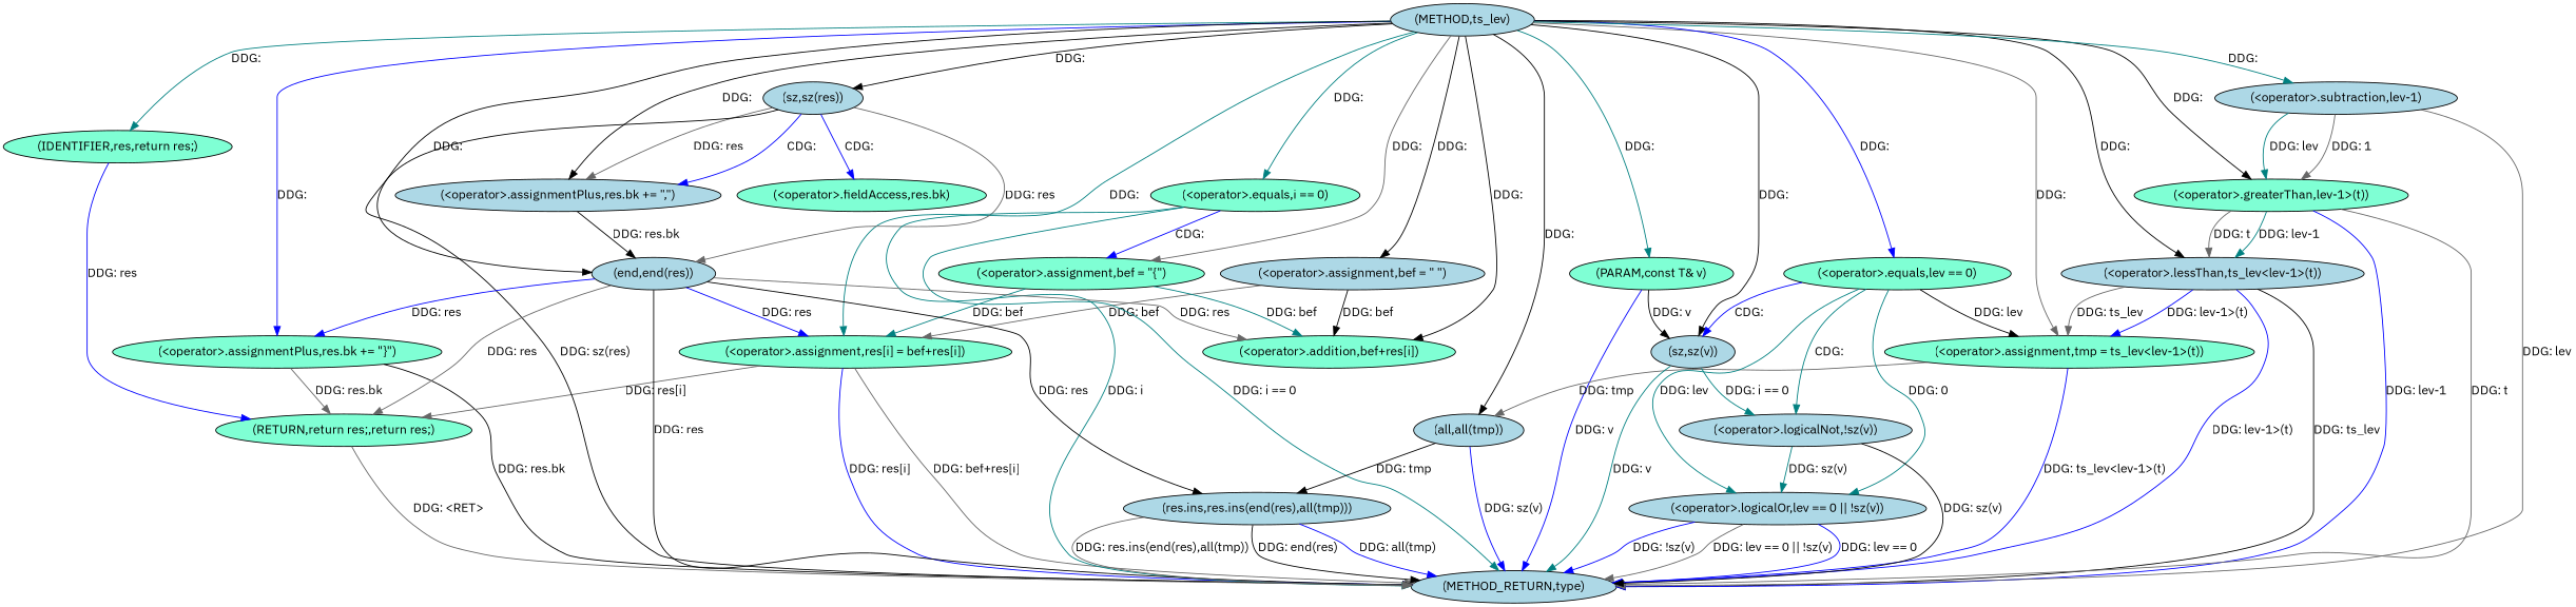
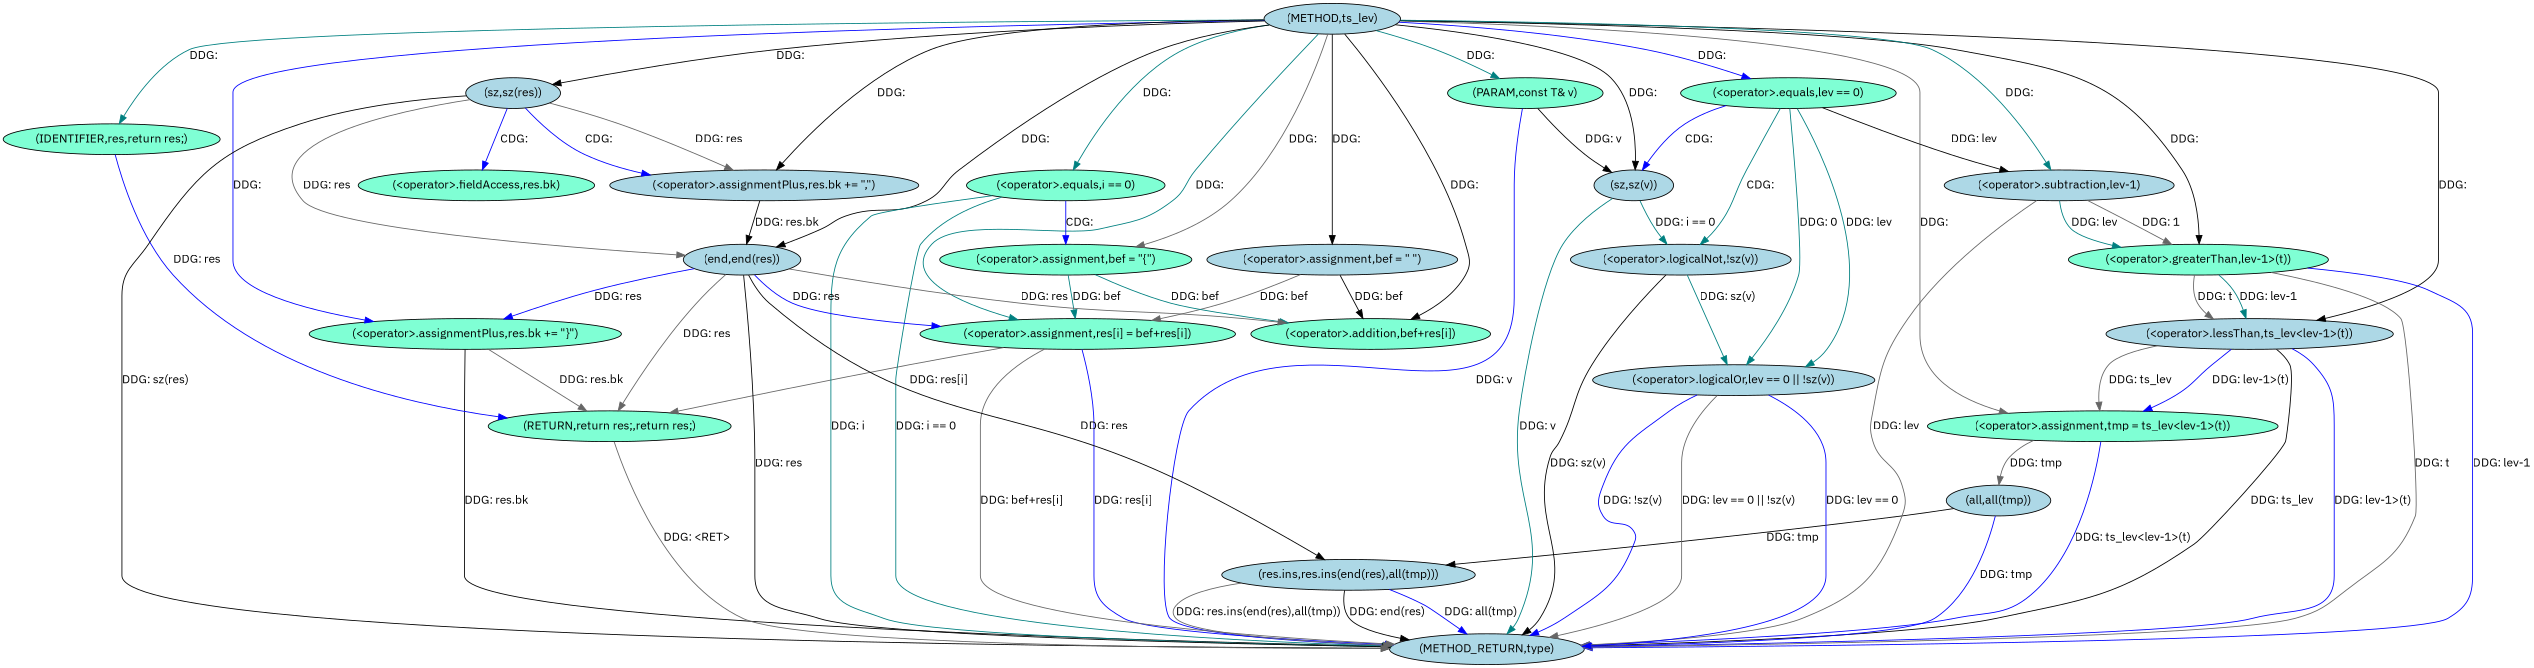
  digraph {
    fontname="IBM Plex Sans"
    node [fillcolor=lightblue fontname="IBM Plex Sans" style=filled]
    edge [color=black fontname="IBM Plex Sans"]
    n1 [label="(METHOD,ts_lev)"]
    n2 [fillcolor=aquamarine label="(PARAM,const T& v)"]
    n3 [fillcolor=aquamarine label="(<operator>.assignmentPlus,res.bk += \"}\")"]
    n4 [fillcolor=aquamarine label="(<operator>.assignment,tmp = ts_lev<lev-1>(t))"]
    n5 [label="(<operator>.assignment,bef = \" \")"]
    n6 [fillcolor=aquamarine label="(<operator>.assignment,res[i] = bef+res[i])"]
    n7 [fillcolor=aquamarine label="(IDENTIFIER,res,return res;)"]
    n8 [label="(sz,sz(res))"]
    n9 [label="(<operator>.assignmentPlus,res.bk += \",\")"]
    n10 [fillcolor=aquamarine label="(<operator>.equals,i == 0)"]
    n11 [fillcolor=aquamarine label="(<operator>.assignment,bef = \"{\")"]
    n12 [fillcolor=aquamarine label="(<operator>.equals,lev == 0)"]
    n13 [label="(<operator>.lessThan,ts_lev<lev-1>(t))"]
    n14 [label="(end,end(res))"]
    n15 [label="(all,all(tmp))"]
    n16 [fillcolor=aquamarine label="(<operator>.addition,bef+res[i])"]
    n17 [label="(sz,sz(v))"]
    n18 [fillcolor=aquamarine label="(<operator>.greaterThan,lev-1>(t))"]
    n19 [label="(<operator>.subtraction,lev-1)"]
    n20 [label="(METHOD_RETURN,type)"]
    n21 [fillcolor=aquamarine label="(RETURN,return res;,return res;)"]
    n22 [fillcolor=aquamarine label="(<operator>.fieldAccess,res.bk)"]
    n23 [label="(<operator>.logicalOr,lev == 0 || !sz(v))"]
    n24 [label="(<operator>.logicalNot,!sz(v))"]
    n25 [label="(res.ins,res.ins(end(res),all(tmp)))"]
    n1 -> n2 [color=teal label="DDG: "]
    n1 -> n3 [color=blue label="DDG: "]
    n1 -> n4 [color=gray40 label="DDG: "]
    n1 -> n5 [label="DDG: "]
    n1 -> n6 [color=teal label="DDG: "]
    n1 -> n7 [color=teal label="DDG: "]
    n1 -> n8 [label="DDG: "]
    n1 -> n9 [label="DDG: "]
    n1 -> n10 [color=teal label="DDG: "]
    n1 -> n11 [color=gray40 label="DDG: "]
    n1 -> n12 [color=blue label="DDG: "]
    n1 -> n13 [label="DDG: "]
    n1 -> n14 [label="DDG: "]
-   n1 -> n15 [label="DDG: "]
    n1 -> n16 [label="DDG: "]
    n1 -> n17 [label="DDG: "]
    n1 -> n18 [label="DDG: "]
    n1 -> n19 [color=teal label="DDG: "]
    n2 -> n17 [label="DDG: v"]
    n2 -> n20 [color=blue label="DDG: v"]
    n3 -> n20 [label="DDG: res.bk"]
    n3 -> n21 [color=gray40 label="DDG: res.bk"]
    n4 -> n15 [color=gray40 label="DDG: tmp"]
    n4 -> n20 [color=blue label="DDG: ts_lev<lev-1>(t)"]
    n5 -> n6 [color=gray40 label="DDG: bef"]
    n5 -> n16 [label="DDG: bef"]
    n6 -> n20 [color=blue label="DDG: res[i]"]
    n6 -> n20 [color=gray40 label="DDG: bef+res[i]"]
    n6 -> n21 [color=gray40 label="DDG: res[i]"]
    n7 -> n21 [color=blue label="DDG: res"]
    n8 -> n9 [color=gray40 label="DDG: res"]
    n8 -> n9 [color=blue label="CDG: "]
    n8 -> n14 [color=gray40 label="DDG: res"]
    n8 -> n20 [label="DDG: sz(res)"]
    n8 -> n22 [color=blue label="CDG: "]
    n9 -> n14 [label="DDG: res.bk"]
    n10 -> n11 [color=blue label="CDG: "]
    n10 -> n20 [color=teal label="DDG: i"]
    n10 -> n20 [color=teal label="DDG: i == 0"]
    n11 -> n6 [color=teal label="DDG: bef"]
    n11 -> n16 [color=teal label="DDG: bef"]
    n12 -> n17 [color=blue label="CDG: "]
-   n12 -> n4 [label="DDG: lev"]
+   n12 -> n19 [label="DDG: lev"]
    n12 -> n23 [color=teal label="DDG: lev"]
    n12 -> n23 [color=teal label="DDG: 0"]
    n12 -> n24 [color=teal label="CDG: "]
    n13 -> n4 [color=blue label="DDG: lev-1>(t)"]
    n13 -> n4 [color=gray40 label="DDG: ts_lev"]
    n13 -> n20 [color=blue label="DDG: lev-1>(t)"]
    n13 -> n20 [label="DDG: ts_lev"]
    n14 -> n3 [color=blue label="DDG: res"]
    n14 -> n6 [color=blue label="DDG: res"]
    n14 -> n16 [color=gray40 label="DDG: res"]
    n14 -> n20 [label="DDG: res"]
    n14 -> n21 [color=gray40 label="DDG: res"]
    n14 -> n25 [label="DDG: res"]
-   n15 -> n20 [color=blue label="DDG: sz(v)"]
+   n15 -> n20 [color=blue label="DDG: tmp"]
    n15 -> n25 [label="DDG: tmp"]
    n17 -> n20 [color=teal label="DDG: v"]
    n17 -> n24 [color=teal label="DDG: i == 0"]
    n18 -> n13 [color=gray40 label="DDG: t"]
    n18 -> n13 [color=teal label="DDG: lev-1"]
    n18 -> n20 [color=blue label="DDG: lev-1"]
    n18 -> n20 [color=gray40 label="DDG: t"]
    n19 -> n18 [color=teal label="DDG: lev"]
    n19 -> n18 [color=gray40 label="DDG: 1"]
    n19 -> n20 [color=gray40 label="DDG: lev"]
    n21 -> n20 [color=gray40 label="DDG: <RET>"]
    n23 -> n20 [color=blue label="DDG: lev == 0"]
    n23 -> n20 [color=blue label="DDG: !sz(v)"]
    n23 -> n20 [color=gray40 label="DDG: lev == 0 || !sz(v)"]
    n24 -> n20 [label="DDG: sz(v)"]
    n24 -> n23 [color=teal label="DDG: sz(v)"]
    n25 -> n20 [label="DDG: end(res)"]
    n25 -> n20 [color=blue label="DDG: all(tmp)"]
    n25 -> n20 [color=gray40 label="DDG: res.ins(end(res),all(tmp))"]
  }
